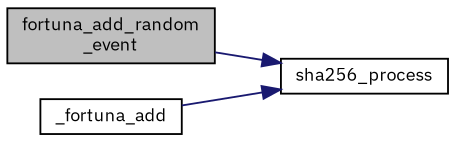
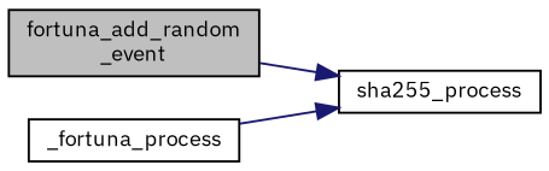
  digraph {
    fontname="IBM Plex Sans"
    rankdir=LR
    node [color=black fillcolor=white fontname="IBM Plex Sans" fontsize=10 shape=record style=filled]
    edge [color=midnightblue fontname="IBM Plex Sans" fontsize=10 labelfontname=Helvetica labelfontsize=10 style=solid]
    n1 [fillcolor=grey75 fontcolor=black height=0.2 label="fortuna_add_random\l_event" width=0.4]
-   n2 [height=0.2 label=sha256_process width=0.4]
-   n3 [height=0.2 label=_fortuna_add width=0.4]
+   n2 [height=0.2 label=sha255_process width=0.4]
+   n3 [height=0.2 label=_fortuna_process width=0.4]
    n1 -> n2
    n3 -> n2
  }
